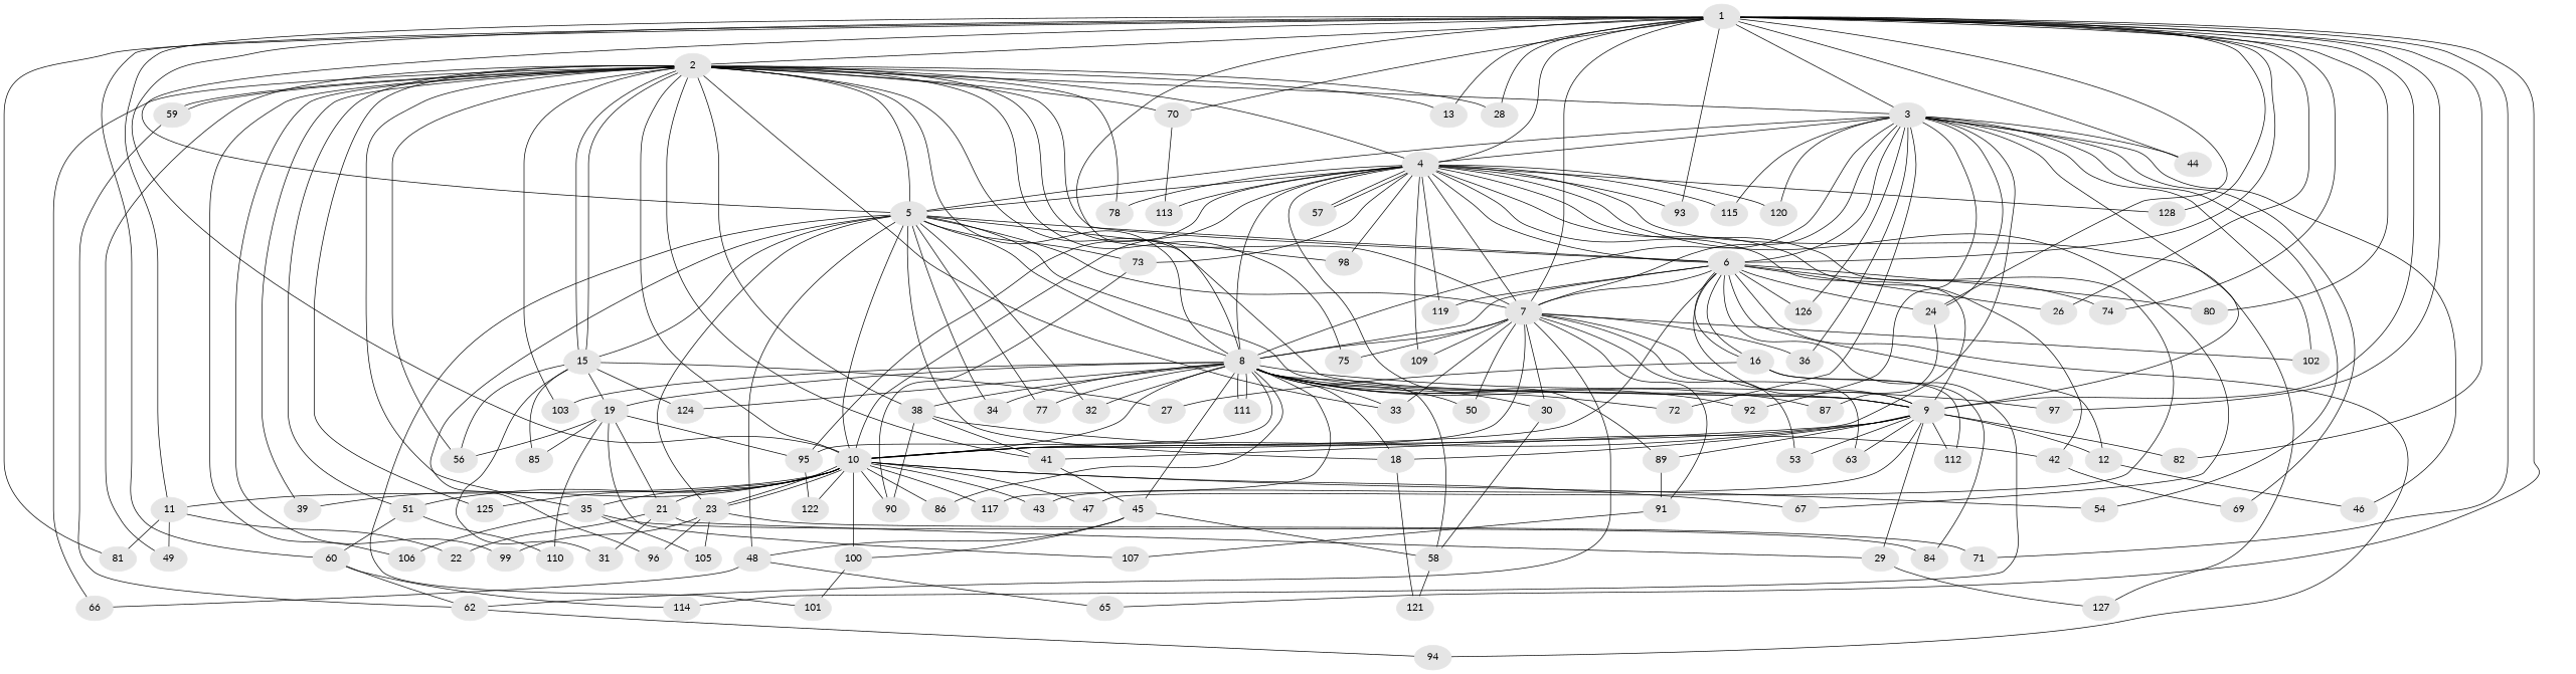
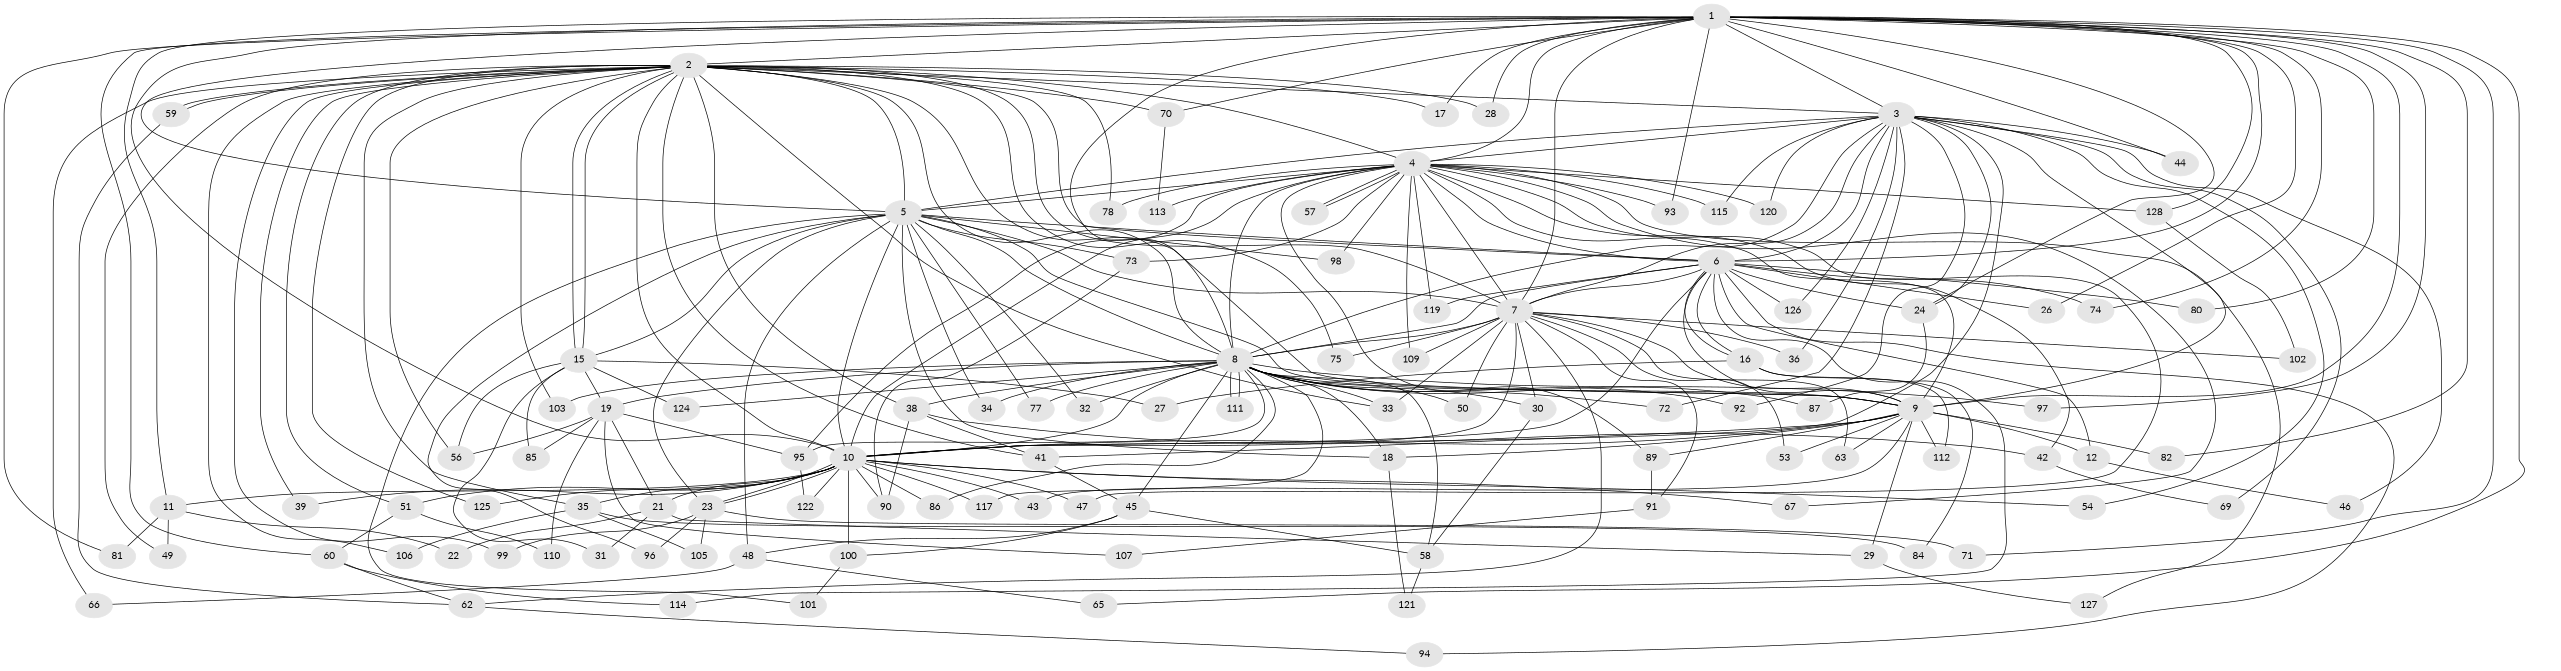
  graph {
    fontname=Lato
    node [color=gray90 fontname=Lato style=filled]
    edge [fontname=Lato]
    1 [super="+88"]
    2 [super="+17"]
    3 [super="+28"]
    4 [super="+68"]
    5 [super="+79"]
    6 [super="+123"]
    7 [super="+14"]
    8 [super="+83"]
    9 [super="+76"]
    10 [super="+40"]
    11
-   13
+   13 [label=17]
    n13 [label=28]
    24
    26
    44
    60
    65
    70
    71
    74
    80
    81
    82
    93
    97
    128
    15 [super="+55"]
    33 [super="+118"]
    35 [super="+52"]
    38
    39
    41
    49
    51
    56 [super="+61"]
    59
    66
    75
    78
    99
    103
    106
    125
    36
    46
    54
    69
    72
    92
    102
    115
    120
    126
    42
    47
    57
    67
    73
    89
    95
    98
    109
    113
    119
    127
    18 [super="+87"]
    23 [super="+25"]
    32
    34
    48
    77
    96
    101
    12
    16
    94
    114
    30
    50
    53
    62 [super="+116"]
    63
    91
    19 [super="+108"]
    n86 [label=87]
    45 [super="+64"]
    58
    86
    111
    117
    124
    29
    43
    112
    21
    90 [super="+104"]
    100
    122
    22
    27
    31
    85
    84
    105
    110
    121
    107
    1 -- 2
    1 -- 3
    1 -- 4
    1 -- 5
    1 -- 6
    1 -- 7
    1 -- 8
    1 -- 9
    1 -- 10
    1 -- 11
    1 -- 13
    1 -- n13
    1 -- 24
    1 -- 26
    1 -- 44
    1 -- 60
    1 -- 65
    1 -- 70
    1 -- 71
    1 -- 74
    1 -- 80
    1 -- 81
    1 -- 82
    1 -- 93
    1 -- 97
    1 -- 128
    2 -- 3 [weight=2]
    2 -- 4
    2 -- 5 [weight=2]
    2 -- 6
    2 -- 7
    2 -- 8
    2 -- 9
    2 -- 10
    2 -- 13
    2 -- n13
    2 -- 70
    2 -- 15
    2 -- 15
    2 -- 33
    2 -- 35 [weight=2]
    2 -- 38
    2 -- 39
    2 -- 41
    2 -- 49
    2 -- 51
    2 -- 56
    2 -- 59
    2 -- 59
    2 -- 66
    2 -- 75
    2 -- 78
    2 -- 99
    2 -- 103
    2 -- 106
    2 -- 125
    3 -- 4
    3 -- 5
    3 -- 6
    3 -- 7
    3 -- 8
    3 -- 9
    3 -- 10
    3 -- 24
    3 -- 44
    3 -- 36
    3 -- 46
    3 -- 54
    3 -- 69
    3 -- 72
    3 -- 92
-   3 -- 102
+   128 -- 102
    3 -- 115
    3 -- 120
    3 -- 126
    4 -- 5
    4 -- 6
    4 -- 7
    4 -- 8
    4 -- 9
    4 -- 10 [weight=2]
    4 -- 93
    4 -- 128
    4 -- 78
    4 -- 115
    4 -- 120
    4 -- 42
    4 -- 47
    4 -- 57
    4 -- 57
    4 -- 67
    4 -- 73
    4 -- 89
    4 -- 95
    4 -- 98
    4 -- 109
    4 -- 113
    4 -- 119
    4 -- 127
    5 -- 6
    5 -- 7
    5 -- 8
    5 -- 9
    5 -- 10
    5 -- 15
    5 -- 73
    5 -- 98
    5 -- 18
    5 -- 23
    5 -- 32
    5 -- 34
    5 -- 48 [weight=2]
    5 -- 77
    5 -- 96
    5 -- 101
    6 -- 7
    6 -- 8
    6 -- 9
    6 -- 10 [weight=2]
    6 -- 24
    6 -- 26
    6 -- 74
    6 -- 80
    6 -- 126
    6 -- 119
    6 -- 12
    6 -- 16
    6 -- 16
    6 -- 94
    6 -- 114
    7 -- 8
    7 -- 9 [weight=2]
    7 -- 10
    7 -- 33
    7 -- 75
    7 -- 36
    7 -- 102
    7 -- 109
    7 -- 30
    7 -- 50
    7 -- 53
    7 -- 62
    7 -- 63
    7 -- 91
    8 -- 9
    8 -- 10
    8 -- 97
    8 -- 33
    8 -- 38
    8 -- 103
    8 -- 72
    8 -- 92
    8 -- 95
    8 -- 18
    8 -- 32
    8 -- 34
    8 -- 77
    8 -- 30
    8 -- 50
    8 -- 19
    8 -- n86
    8 -- 45
    8 -- 58
    8 -- 86
    8 -- 111
    8 -- 111
    8 -- 117
    8 -- 124
    9 -- 10 [weight=2]
    9 -- 82
    9 -- 41
    9 -- 89
    9 -- 18
    9 -- 12
    9 -- 53
    9 -- 63
    9 -- 29
    9 -- 43
    9 -- 112
    10 -- 11
    10 -- 35
    10 -- 39
    10 -- 51
    10 -- 125
    10 -- 54
    10 -- 47
    10 -- 67
    10 -- 23
    10 -- 23
    10 -- 86
    10 -- 117
    10 -- 43
    10 -- 21
    10 -- 90
    10 -- 100
    10 -- 122
    11 -- 81
    11 -- 49
    11 -- 22
    24 -- n86
    60 -- 114
    60 -- 62
    70 -- 113
    15 -- 56
    15 -- 19
    15 -- 124
    15 -- 27
    15 -- 31
    15 -- 85
    35 -- 106
    35 -- 84
    35 -- 105
    38 -- 41
    38 -- 42
    38 -- 90
    41 -- 45
    51 -- 60
    51 -- 110
    59 -- 62
    42 -- 69
    73 -- 90
    89 -- 91
    95 -- 122
    18 -- 121
    23 -- 71
    23 -- 99
    23 -- 96
    23 -- 105
    48 -- 65
    48 -- 66
    12 -- 46
    16 -- 112
    16 -- 27
    16 -- 84
    30 -- 58
    62 -- 94
    91 -- 107
    19 -- 56
    19 -- 95
    19 -- 21
    19 -- 85
    19 -- 110
    19 -- 107
    45 -- 48
    45 -- 58
    45 -- 100
    58 -- 121
    29 -- 127
    21 -- 29
    21 -- 22
    21 -- 31
    100 -- 101
  }
